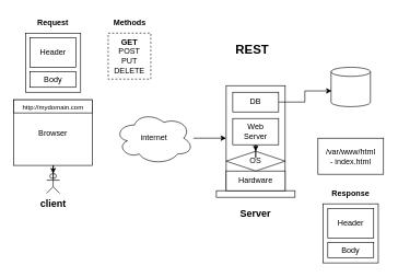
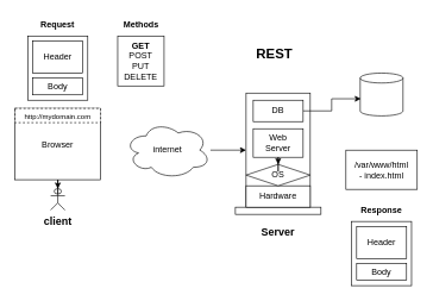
  <mxCell id="0" />
  <mxCell id="1" parent="0" />
  <mxCell id="2" value="client" style="shape=umlActor;verticalLabelPosition=bottom;verticalAlign=top;html=1;outlineConnect=0;fontSize=15;fontStyle=1" vertex="1" parent="1"><mxGeometry x="70" y="264" width="20" height="30" as="geometry" /></mxCell>
  <mxCell id="3" style="edgeStyle=orthogonalEdgeStyle;rounded=0;orthogonalLoop=1;jettySize=auto;html=1;" edge="1" parent="1" source="4" target="2"><mxGeometry relative="1" as="geometry" /></mxCell>
  <mxCell id="4" value="Browser" style="rounded=0;whiteSpace=wrap;html=1;" vertex="1" parent="1"><mxGeometry x="20" y="151.5" width="120" height="100" as="geometry" /></mxCell>
- <mxCell id="5" value="http://mydomain.com" style="rounded=0;whiteSpace=wrap;html=1;fontSize=10;" vertex="1" parent="1"><mxGeometry x="20" y="151.5" width="120" height="20" as="geometry" /></mxCell>
+ <mxCell id="5" value="http://mydomain.com" style="rounded=0;whiteSpace=wrap;html=1;fontSize=10;dashed=1;" vertex="1" parent="1"><mxGeometry x="20" y="151.5" width="120" height="20" as="geometry" /></mxCell>
  <mxCell id="6" style="edgeStyle=orthogonalEdgeStyle;rounded=0;orthogonalLoop=1;jettySize=auto;html=1;entryX=0;entryY=0.5;entryDx=0;entryDy=0;" edge="1" parent="1" source="7" target="8"><mxGeometry relative="1" as="geometry" /></mxCell>
  <mxCell id="7" value="internet" style="ellipse;shape=cloud;whiteSpace=wrap;html=1;" vertex="1" parent="1"><mxGeometry x="174" y="170" width="120" height="80" as="geometry" /></mxCell>
  <mxCell id="8" value="" style="rounded=0;whiteSpace=wrap;html=1;" vertex="1" parent="1"><mxGeometry x="344" y="130" width="90" height="160" as="geometry" /></mxCell>
  <mxCell id="9" value="" style="rounded=0;whiteSpace=wrap;html=1;" vertex="1" parent="1"><mxGeometry x="329" y="290" width="120" height="10" as="geometry" /></mxCell>
  <mxCell id="10" value="Hardware" style="rounded=0;whiteSpace=wrap;html=1;" vertex="1" parent="1"><mxGeometry x="344" y="260" width="90" height="30" as="geometry" /></mxCell>
  <mxCell id="11" value="OS" style="rhombus;whiteSpace=wrap;html=1;" vertex="1" parent="1"><mxGeometry x="344" y="230" width="90" height="30" as="geometry" /></mxCell>
  <mxCell id="12" value="/var/www/html&lt;br&gt;- index.html" style="rounded=0;whiteSpace=wrap;html=1;" vertex="1" parent="1"><mxGeometry x="484" y="210" width="100" height="55" as="geometry" /></mxCell>
  <mxCell id="13" style="edgeStyle=orthogonalEdgeStyle;rounded=0;orthogonalLoop=1;jettySize=auto;html=1;" edge="1" parent="1" source="14" target="11"><mxGeometry relative="1" as="geometry" /></mxCell>
  <mxCell id="14" value="Web&lt;br&gt;Server" style="rounded=0;whiteSpace=wrap;html=1;" vertex="1" parent="1"><mxGeometry x="354" y="180" width="70" height="40" as="geometry" /></mxCell>
  <mxCell id="15" value="Server" style="text;html=1;strokeColor=none;fillColor=none;align=center;verticalAlign=middle;whiteSpace=wrap;rounded=0;fontStyle=1;fontSize=15;" vertex="1" parent="1"><mxGeometry x="359" y="310" width="60" height="30" as="geometry" /></mxCell>
  <mxCell id="16" value="" style="shape=cylinder3;whiteSpace=wrap;html=1;boundedLbl=1;backgroundOutline=1;size=6.931;" vertex="1" parent="1"><mxGeometry x="504" y="102" width="60" height="60" as="geometry" /></mxCell>
  <mxCell id="17" style="edgeStyle=orthogonalEdgeStyle;rounded=0;orthogonalLoop=1;jettySize=auto;html=1;entryX=0.016;entryY=0.6;entryDx=0;entryDy=0;entryPerimeter=0;" edge="1" parent="1" source="18" target="16"><mxGeometry relative="1" as="geometry" /></mxCell>
  <mxCell id="18" value="DB" style="rounded=0;whiteSpace=wrap;html=1;" vertex="1" parent="1"><mxGeometry x="354" y="140" width="70" height="30" as="geometry" /></mxCell>
  <mxCell id="19" value="" style="rounded=0;whiteSpace=wrap;html=1;" vertex="1" parent="1"><mxGeometry x="38" y="50" width="84" height="90" as="geometry" /></mxCell>
  <mxCell id="20" value="Header" style="rounded=0;whiteSpace=wrap;html=1;" vertex="1" parent="1"><mxGeometry x="45" y="57" width="70" height="45" as="geometry" /></mxCell>
  <mxCell id="21" value="Body" style="rounded=0;whiteSpace=wrap;html=1;" vertex="1" parent="1"><mxGeometry x="45" y="109" width="70" height="23.5" as="geometry" /></mxCell>
  <mxCell id="22" value="Request" style="text;html=1;strokeColor=none;fillColor=none;align=center;verticalAlign=middle;whiteSpace=wrap;rounded=0;fontStyle=1" vertex="1" parent="1"><mxGeometry x="50" y="20" width="60" height="30" as="geometry" /></mxCell>
  <mxCell id="23" value="" style="rounded=0;whiteSpace=wrap;html=1;" vertex="1" parent="1"><mxGeometry x="492" y="310" width="84" height="90" as="geometry" /></mxCell>
  <mxCell id="24" value="Header" style="rounded=0;whiteSpace=wrap;html=1;" vertex="1" parent="1"><mxGeometry x="499" y="317" width="70" height="45" as="geometry" /></mxCell>
  <mxCell id="25" value="Body" style="rounded=0;whiteSpace=wrap;html=1;" vertex="1" parent="1"><mxGeometry x="499" y="369" width="70" height="23.5" as="geometry" /></mxCell>
  <mxCell id="26" value="Response" style="text;html=1;strokeColor=none;fillColor=none;align=center;verticalAlign=middle;whiteSpace=wrap;rounded=0;fontStyle=1" vertex="1" parent="1"><mxGeometry x="504" y="280" width="60" height="30" as="geometry" /></mxCell>
- <mxCell id="27" value="&lt;b&gt;GET&lt;/b&gt;&lt;br&gt;POST&lt;br&gt;PUT&lt;br&gt;DELETE" style="rounded=0;whiteSpace=wrap;html=1;dashed=1;" vertex="1" parent="1"><mxGeometry x="164" y="50" width="65" height="70" as="geometry" /></mxCell>
+ <mxCell id="27" value="&lt;b&gt;GET&lt;/b&gt;&lt;br&gt;POST&lt;br&gt;PUT&lt;br&gt;DELETE" style="rounded=0;whiteSpace=wrap;html=1;" vertex="1" parent="1"><mxGeometry x="164" y="50" width="65" height="70" as="geometry" /></mxCell>
  <mxCell id="28" value="Methods" style="text;html=1;strokeColor=none;fillColor=none;align=center;verticalAlign=middle;whiteSpace=wrap;rounded=0;fontStyle=1" vertex="1" parent="1"><mxGeometry x="166.5" y="20" width="60" height="30" as="geometry" /></mxCell>
  <mxCell id="29" value="REST" style="text;html=1;strokeColor=none;fillColor=none;align=center;verticalAlign=middle;whiteSpace=wrap;rounded=0;fontStyle=1;fontSize=19;" vertex="1" parent="1"><mxGeometry x="354" y="60" width="60" height="30" as="geometry" /></mxCell>
